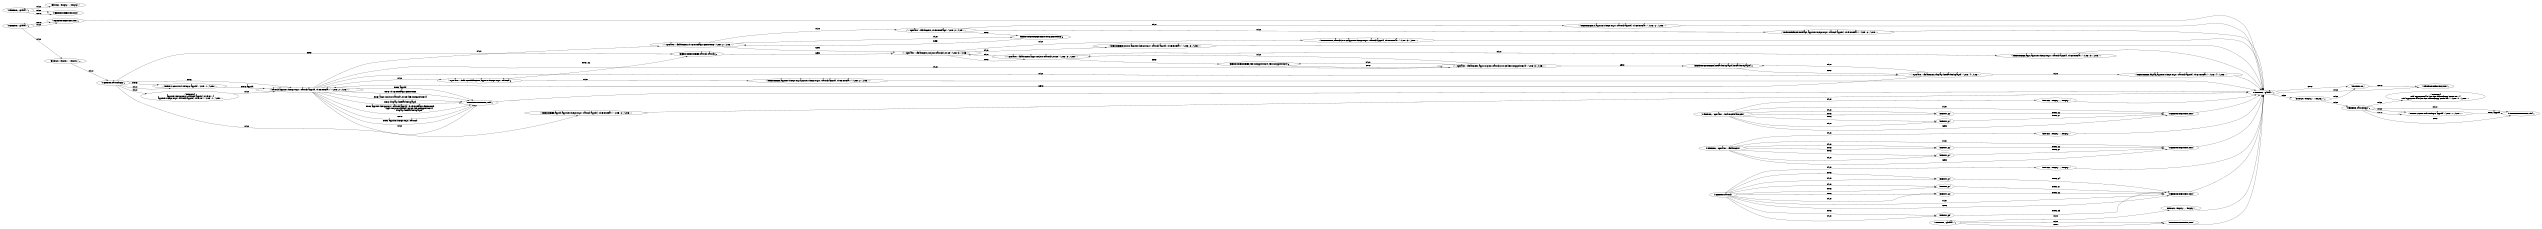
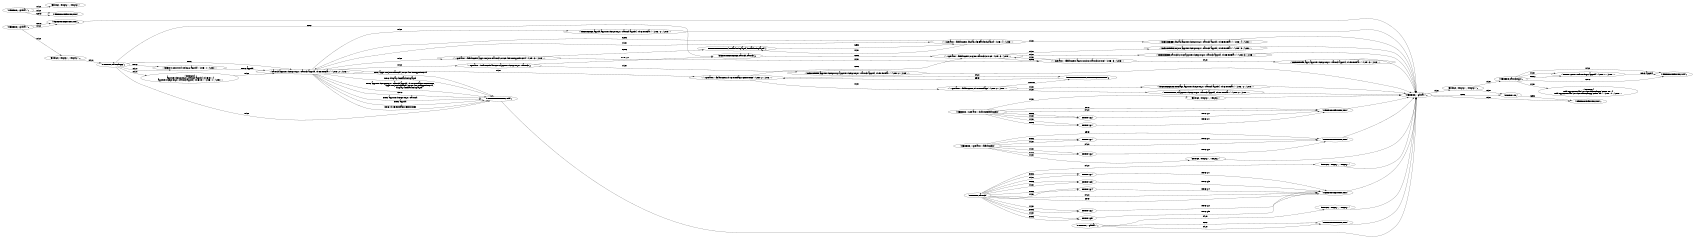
  digraph {
    rankdir=LR
    n1 [label=<(METHOD,&lt;global&gt;)<SUB>1</SUB>>]
    n2 [label=<(BLOCK,&lt;empty&gt;,&lt;empty&gt;)<SUB>1</SUB>>]
    n3 [label=<(METHOD_RETURN,ANY)<SUB>1</SUB>>]
    n4 [label=<(METHOD,LaunchApp)<SUB>1</SUB>>]
    n5 [label=<(METHOD,&lt;global&gt;)<SUB>1</SUB>>]
    n6 [label="<(PARAM,const std::string&amp; app_id)<SUB>1</SUB>>"]
    n7 [label="<(BLOCK,{\n   app_service_proxy_-&gt;Launch(app_id, ui::Eve...,{\n   app_service_proxy_-&gt;Launch(app_id, ui::Eve...)<SUB>1</SUB>>"]
    n8 [label="<(Launch,app_service_proxy_-&gt;Launch(app_id, ui::EventFla...)<SUB>2</SUB>>"]
    n9 [label=<(FIELD_IDENTIFIER,Launch,Launch)<SUB>2</SUB>>]
    n10 [label=<(METHOD_RETURN,void)<SUB>1</SUB>>]
    n11 [label=<(&lt;operator&gt;.indirectFieldAccess,app_service_proxy_-&gt;Launch)<SUB>2</SUB>>]
    n12 [label="<(IDENTIFIER,app_id,app_service_proxy_-&gt;Launch(app_id, ui::EventFla...)<SUB>2</SUB>>"]
    n13 [label="<(&lt;operator&gt;.fieldAccess,ui::EventFlags::EF_NONE)<SUB>2</SUB>>"]
    n14 [label="<(&lt;operator&gt;.fieldAccess,apps::mojom::LaunchSource::kFromAppListGrid)<SUB>3</SUB>>"]
    n15 [label="<(&lt;operator&gt;.fieldAccess,display::kDefaultDisplayId)<SUB>4</SUB>>"]
    n16 [label="<(&lt;operator&gt;.fieldAccess,mojom::LaunchSource)<SUB>3</SUB>>"]
    n17 [label="<(IDENTIFIER,app_service_proxy_,app_service_proxy_-&gt;Launch(app_id, ui::EventFla...)<SUB>2</SUB>>"]
    n18 [label="<(&lt;operator&gt;.fieldAccess,ui::EventFlags)<SUB>2</SUB>>"]
    n19 [label=<(FIELD_IDENTIFIER,EF_NONE,EF_NONE)<SUB>2</SUB>>]
    n20 [label="<(&lt;operator&gt;.fieldAccess,apps::mojom::LaunchSource)<SUB>3</SUB>>"]
-   n21 [label=<(FIELD_IDENTIFIER,kFromAppListGrid,kFromAppListGrid)<SUB>3</SUB>>]
    n22 [label=<(FIELD_IDENTIFIER,kDefaultDisplayId,kDefaultDisplayId)<SUB>4</SUB>>]
    n23 [label="<(IDENTIFIER,display,app_service_proxy_-&gt;Launch(app_id, ui::EventFla...)<SUB>4</SUB>>"]
    n24 [label="<(IDENTIFIER,ui,app_service_proxy_-&gt;Launch(app_id, ui::EventFla...)<SUB>2</SUB>>"]
    n25 [label="<(IDENTIFIER,EventFlags,app_service_proxy_-&gt;Launch(app_id, ui::EventFla...)<SUB>2</SUB>>"]
    n26 [label=<(BLOCK,&lt;empty&gt;,&lt;empty&gt;)<SUB>1</SUB>>]
    n27 [label=<(UNKNOWN,,)>]
    n28 [label=<(METHOD_RETURN,ANY)<SUB>1</SUB>>]
    n29 [label="<(IDENTIFIER,mojom,app_service_proxy_-&gt;Launch(app_id, ui::EventFla...)<SUB>3</SUB>>"]
    n30 [label="<(IDENTIFIER,LaunchSource,app_service_proxy_-&gt;Launch(app_id, ui::EventFla...)<SUB>3</SUB>>"]
    n31 [label="<(IDENTIFIER,apps,app_service_proxy_-&gt;Launch(app_id, ui::EventFla...)<SUB>3</SUB>>"]
    n32 [label=<(METHOD,&lt;operator&gt;.indirectFieldAccess)>]
    n33 [label=<(PARAM,p1)>]
    n34 [label=<(PARAM,p2)>]
    n35 [label=<(BLOCK,&lt;empty&gt;,&lt;empty&gt;)>]
    n36 [label=<(METHOD_RETURN,ANY)>]
    n37 [label=<(METHOD,&lt;operator&gt;.fieldAccess)>]
    n38 [label=<(PARAM,p1)>]
    n39 [label=<(PARAM,p2)>]
    n40 [label=<(BLOCK,&lt;empty&gt;,&lt;empty&gt;)>]
    n41 [label=<(METHOD_RETURN,ANY)>]
    n42 [label=<(METHOD,Launch)>]
    n43 [label=<(PARAM,p1)>]
    n44 [label=<(PARAM,p2)>]
    n45 [label=<(PARAM,p3)>]
    n46 [label=<(PARAM,p4)>]
+   n47 [label=<(PARAM,p5)>]
    n48 [label=<(BLOCK,&lt;empty&gt;,&lt;empty&gt;)>]
    n49 [label=<(METHOD_RETURN,ANY)>]
    n50 [label=<(METHOD,&lt;global&gt;)<SUB>1</SUB>>]
    n51 [label=<(BLOCK,&lt;empty&gt;,&lt;empty&gt;)>]
    n52 [label=<(METHOD_RETURN,ANY)>]
    n53 [label=<(METHOD,LaunchApp)<SUB>1</SUB>>]
    n54 [label="<(PARAM,const std::string&amp; app_id)<SUB>1</SUB>>"]
    n55 [label="<(BLOCK,{\nvoid AppControllerService::LaunchApp(const st...,{\nvoid AppControllerService::LaunchApp(const st...)<SUB>1</SUB>>"]
    n56 [label=<(METHOD_RETURN,void)<SUB>1</SUB>>]
    n57 [label=<(METHOD,&lt;global&gt;)<SUB>1</SUB>>]
    n58 [label=<(BLOCK,&lt;empty&gt;,&lt;empty&gt;)>]
    n59 [label=<(METHOD_RETURN,ANY)>]
    n1 -> n2 [label="AST: "]
    n1 -> n3 [label="AST: "]
    n1 -> n3 [label="CFG: "]
    n2 -> n4 [label="AST: "]
    n3 -> n5
    n4 -> n6 [label="AST: "]
    n4 -> n6 [label="DDG: "]
    n4 -> n7 [label="AST: "]
    n4 -> n8 [label="DDG: "]
    n4 -> n9 [label="CFG: "]
    n4 -> n10 [label="AST: "]
    n5 -> n26 [label="AST: "]
    n5 -> n27 [label="CFG: "]
    n5 -> n28 [label="AST: "]
    n6 -> n8 [label="DDG: app_id"]
    n7 -> n8 [label="AST: "]
    n8 -> n10 [label="CFG: "]
    n8 -> n10 [label="DDG: app_service_proxy_-&gt;Launch"]
    n8 -> n10 [label="DDG: app_id"]
    n8 -> n10 [label="DDG: ui::EventFlags::EF_NONE"]
    n8 -> n10 [label="DDG: apps::mojom::LaunchSource::kFromAppListGrid"]
    n8 -> n10 [label="DDG: display::kDefaultDisplayId"]
    n8 -> n10 [label="DDG: app_service_proxy_-&gt;Launch(app_id, ui::EventFlags::EF_NONE,\n                              apps::mojom::LaunchSource::kFromAppListGrid,\n                              display::kDefaultDisplayId)"]
    n8 -> n11 [label="AST: "]
    n8 -> n12 [label="AST: "]
    n8 -> n13 [label="AST: "]
    n8 -> n14 [label="AST: "]
    n8 -> n15 [label="AST: "]
    n9 -> n16 [label="CFG: "]
    n10 -> n5
    n11 -> n9 [label="DDG: p2"]
    n11 -> n17 [label="AST: "]
    n12 -> n5
    n13 -> n16 [label="CFG: "]
    n13 -> n18 [label="AST: "]
    n13 -> n19 [label="AST: "]
    n14 -> n20 [label="AST: "]
-   n14 -> n21 [label="AST: "]
    n14 -> n22 [label="CFG: "]
    n15 -> n8 [label="CFG: "]
    n15 -> n22 [label="AST: "]
    n15 -> n23 [label="AST: "]
    n16 -> n20 [label="CFG: "]
    n16 -> n29 [label="AST: "]
    n16 -> n30 [label="AST: "]
    n17 -> n5
-   n18 -> n19 [label="CFG: "]
+   n18 -> n19 [label="NONE: "]
    n18 -> n24 [label="AST: "]
    n18 -> n25 [label="AST: "]
    n19 -> n13 [label="CFG: "]
    n20 -> n16 [label="AST: "]
-   n20 -> n21 [label="CFG: "]
    n20 -> n31 [label="AST: "]
-   n21 -> n14 [label="CFG: "]
    n22 -> n15 [label="CFG: "]
    n23 -> n5
    n24 -> n5
    n25 -> n5
    n26 -> n27 [label="AST: "]
    n26 -> n53 [label="AST: "]
    n27 -> n28 [label="CFG: "]
    n29 -> n5
    n30 -> n5
    n31 -> n5
    n32 -> n33 [label="AST: "]
    n32 -> n33 [label="DDG: "]
    n32 -> n34 [label="AST: "]
    n32 -> n34 [label="DDG: "]
    n32 -> n35 [label="AST: "]
    n32 -> n36 [label="AST: "]
    n32 -> n36 [label="CFG: "]
    n33 -> n36 [label="DDG: p1"]
    n34 -> n36 [label="DDG: p2"]
    n35 -> n5
    n36 -> n5
    n37 -> n38 [label="AST: "]
    n37 -> n38 [label="DDG: "]
    n37 -> n39 [label="AST: "]
    n37 -> n39 [label="DDG: "]
    n37 -> n40 [label="AST: "]
    n37 -> n41 [label="AST: "]
    n37 -> n41 [label="CFG: "]
    n38 -> n41 [label="DDG: p1"]
    n39 -> n41 [label="DDG: p2"]
    n40 -> n5
    n41 -> n5
    n42 -> n43 [label="AST: "]
    n42 -> n43 [label="DDG: "]
    n42 -> n44 [label="AST: "]
    n42 -> n44 [label="DDG: "]
    n42 -> n45 [label="AST: "]
    n42 -> n45 [label="DDG: "]
    n42 -> n46 [label="AST: "]
    n42 -> n46 [label="DDG: "]
+   n42 -> n47 [label="AST: "]
+   n42 -> n47 [label="DDG: "]
    n42 -> n48 [label="AST: "]
    n42 -> n49 [label="AST: "]
    n42 -> n49 [label="CFG: "]
    n43 -> n49 [label="DDG: p1"]
    n44 -> n49 [label="DDG: p2"]
    n45 -> n49 [label="DDG: p3"]
    n46 -> n49 [label="DDG: p4"]
+   n47 -> n49 [label="DDG: p5"]
    n48 -> n5
    n49 -> n5
    n50 -> n51 [label="AST: "]
    n50 -> n52 [label="AST: "]
    n50 -> n52 [label="CFG: "]
    n51 -> n5
    n52 -> n5
    n53 -> n54 [label="AST: "]
    n53 -> n54 [label="DDG: "]
    n53 -> n55 [label="AST: "]
    n53 -> n56 [label="AST: "]
    n53 -> n56 [label="CFG: "]
    n54 -> n56 [label="DDG: app_id"]
    n57 -> n58 [label="AST: "]
    n57 -> n59 [label="AST: "]
    n57 -> n59 [label="CFG: "]
  }
